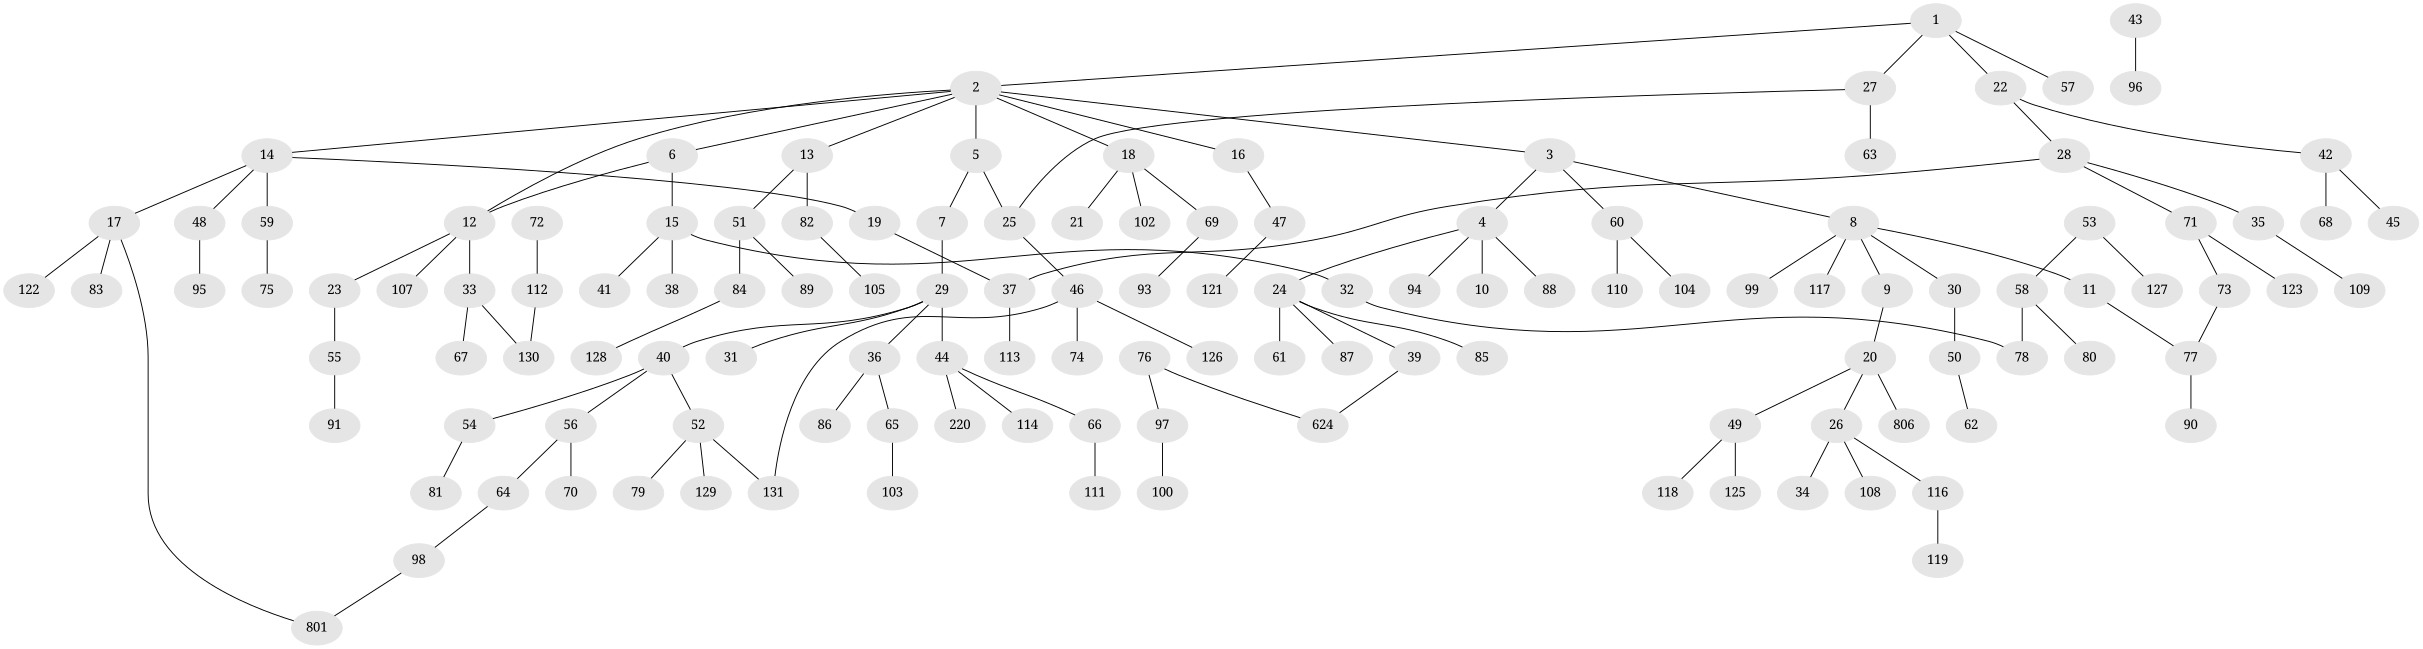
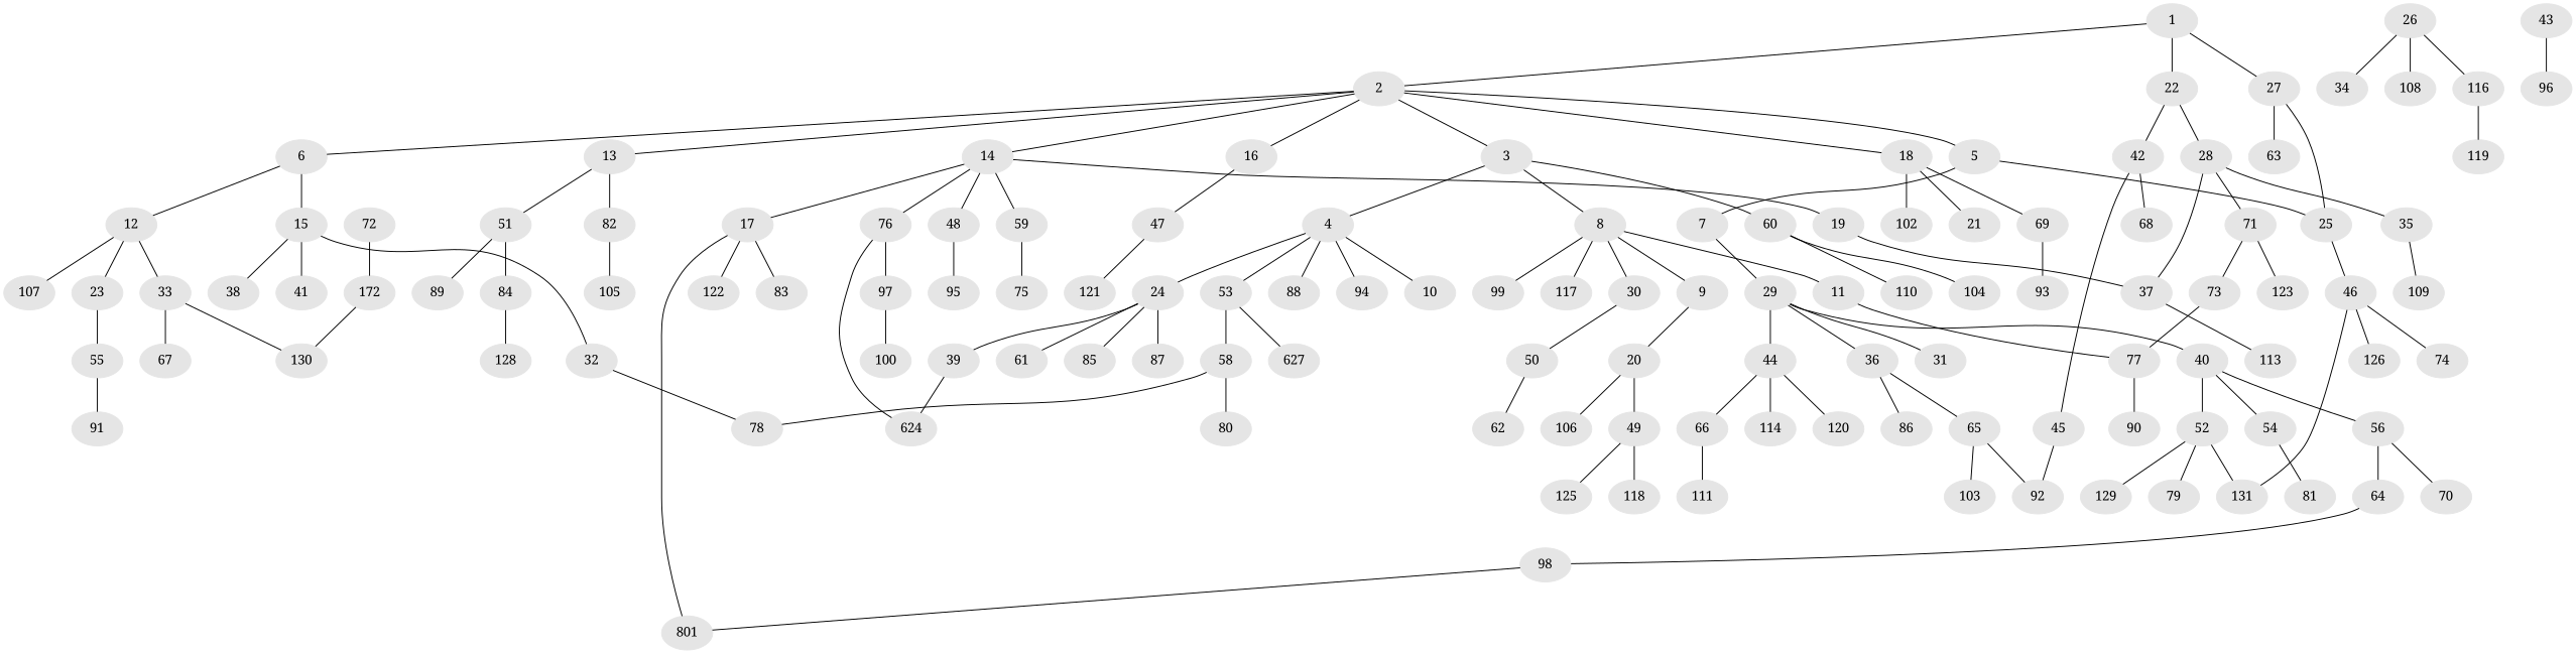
  graph {
    fontname="Noto Serif"
    node [color=gray90 fontname="Noto Serif" style=filled]
    edge [fontname="Noto Serif"]
    1
    2
    22
    27
-   57
    3
    5
    6
    12
    13
    14
    16
    18
    28
    42
    25
    63
    4
    8
    60
    7
    15
    23
    33
    107
    51
    82
    17
    19
    48
    59
    76
    47
    21
    69
    102
    10
    24
    53
    88
    94
    9
    11
    30
    99
    117
    104
    110
    39
    61
    85
    87
    58
-   127
+   127 [label=627]
    72
-   112
+   112 [label=172]
    29
    46
    32
    38
    41
    31
    36
    40
    44
    20
    77
    50
    26
    49
-   106 [label=806]
+   106
    90
    55
    67
    130
    84
    89
    105
    83
    n80 [label=801]
    122
    37
    95
    75
    n85 [label=624]
    97
    78
    121
    93
    113
    34
    108
    116
    118
    125
    35
    71
    45
    68
    91
    74
    126
    131
    119
    109
    73
    123
    65
    86
    52
    54
    56
    66
    114
-   120 [label=220]
+   120
    62
    43
    96
+   92
    103
    79
    129
    81
    64
    70
    111
    128
    80
    98
    100
    1 -- 2
    1 -- 22
    1 -- 27
-   1 -- 57
    2 -- 3
    2 -- 5
    2 -- 6
-   2 -- 12
    2 -- 13
    2 -- 14
    2 -- 16
    2 -- 18
    22 -- 28
    22 -- 42
    27 -- 25
    27 -- 63
    3 -- 4
    3 -- 8
    3 -- 60
    5 -- 25
    5 -- 7
    6 -- 12
    6 -- 15
    12 -- 23
    12 -- 33
    12 -- 107
    13 -- 51
    13 -- 82
    14 -- 17
    14 -- 19
    14 -- 48
    14 -- 59
+   14 -- 76
    16 -- 47
    18 -- 21
    18 -- 69
    18 -- 102
    28 -- 37
    28 -- 35
    28 -- 71
    42 -- 45
    42 -- 68
    25 -- 46
    4 -- 10
    4 -- 24
+   4 -- 53
    4 -- 88
    4 -- 94
    8 -- 9
    8 -- 11
    8 -- 30
    8 -- 99
    8 -- 117
    60 -- 104
    60 -- 110
    7 -- 29
    15 -- 32
    15 -- 38
    15 -- 41
    23 -- 55
    33 -- 67
    33 -- 130
    51 -- 84
    51 -- 89
    82 -- 105
    17 -- 83
    17 -- n80
    17 -- 122
    19 -- 37
    48 -- 95
    59 -- 75
    76 -- n85
    76 -- 97
    47 -- 121
    69 -- 93
    24 -- 39
    24 -- 61
    24 -- 85
    24 -- 87
    53 -- 58
    53 -- 127
    9 -- 20
    11 -- 77
    30 -- 50
    39 -- n85
    58 -- 78
    58 -- 80
    72 -- 112
    112 -- 130
    29 -- 31
    29 -- 36
    29 -- 40
    29 -- 44
    46 -- 74
    46 -- 126
    46 -- 131
    32 -- 78
    36 -- 65
    36 -- 86
    40 -- 52
    40 -- 54
    40 -- 56
    44 -- 66
    44 -- 114
    44 -- 120
-   20 -- 26
    20 -- 49
    20 -- 106
    77 -- 90
    50 -- 62
    26 -- 34
    26 -- 108
    26 -- 116
    49 -- 118
    49 -- 125
    55 -- 91
    84 -- 128
    37 -- 113
    97 -- 100
    116 -- 119
    35 -- 109
    71 -- 73
    71 -- 123
+   45 -- 92
    73 -- 77
+   65 -- 92
    65 -- 103
    52 -- 131
    52 -- 79
    52 -- 129
    54 -- 81
    56 -- 64
    56 -- 70
    66 -- 111
    43 -- 96
    64 -- 98
    98 -- n80
  }
